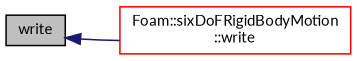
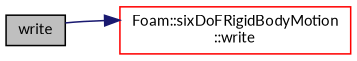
  digraph {
    rankdir=LR
    fontname=Lato
    node [fontname=Lato fontsize=10 shape=record]
    n1 [color=black fillcolor=grey75 fontcolor=black height=0.2 label=write style=filled width=0.4]
    n2 [color=red height=0.2 label="Foam::sixDoFRigidBodyMotion\l::write" width=0.4]
-   n1 -> n2 [color=midnightblue dir=back fontname=Lato fontsize=10 labelfontname=FreeSans labelfontsize=10 style=solid]
+   n2 -> n1 [color=midnightblue dir=back fontname=Lato fontsize=10 labelfontname=FreeSans labelfontsize=10 style=solid]
  }
